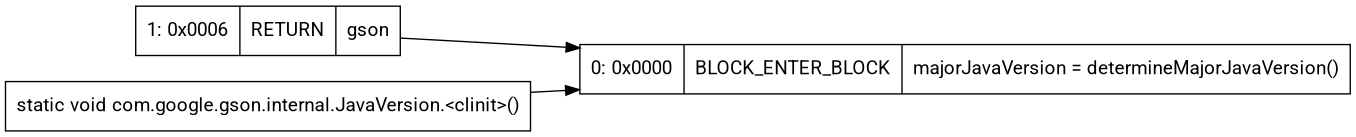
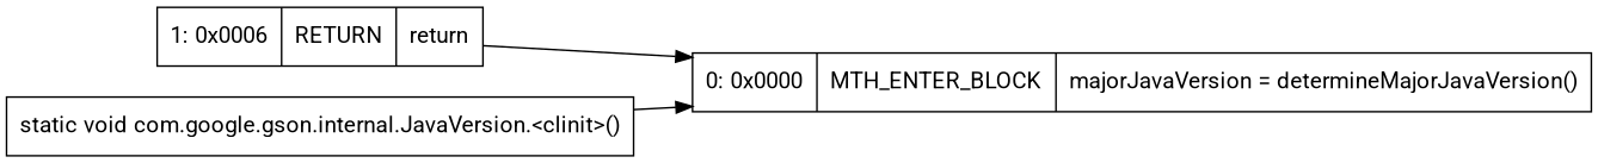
  digraph {
    fontname=Roboto
    rankdir=LR
    node [fontname=Roboto shape=record]
    edge [fontname=Roboto]
-   n1 [label="{0\:\ 0x0000|BLOCK_ENTER_BLOCK\l|majorJavaVersion = determineMajorJavaVersion()\l}"]
-   n2 [label="{1\:\ 0x0006|RETURN\l|gson\l}"]
+   n1 [label="{0\:\ 0x0000|MTH_ENTER_BLOCK\l|majorJavaVersion = determineMajorJavaVersion()\l}"]
+   n2 [label="{1\:\ 0x0006|RETURN\l|return\l}"]
    n3 [label="{static void com.google.gson.internal.JavaVersion.\<clinit\>() }"]
    n2 -> n1
    n3 -> n1
  }
